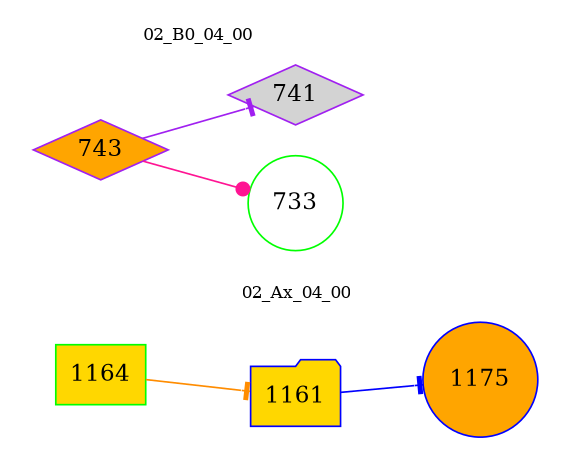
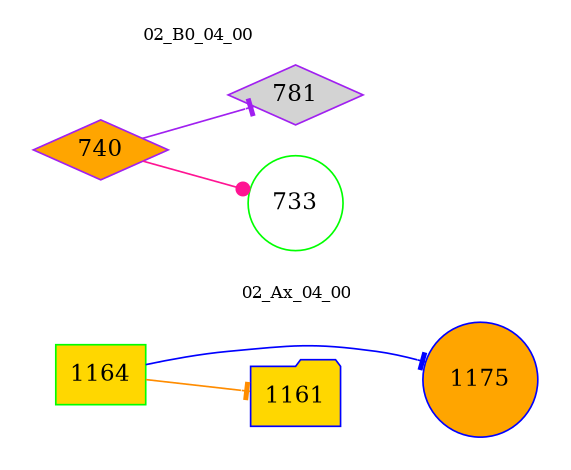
  digraph {
    rankdir=LR
    node [color=green fillcolor=gold shape=circle style=filled]
    edge [arrowhead=tee]
    n1 [label=1164 shape=box]
    n2 [color=blue label=1161 shape=folder]
    n3 [color=blue fillcolor=orange label=1175]
-   n4 [color=purple fillcolor=orange label=743 shape=diamond]
+   n4 [color=purple fillcolor=orange label=740 shape=diamond]
    n5 [fillcolor=white label=733]
-   n6 [color=purple fillcolor=lightgrey label=741 shape=diamond]
+   n6 [color=purple fillcolor=lightgrey label=781 shape=diamond]
    subgraph cluster_1 {
      color=white
      fontsize=10
      label="02_Ax_04_00"
      n1
      n2
      n3
    }
    subgraph cluster_2 {
      color=white
      fontsize=10
      label="02_B0_04_00"
      n4
      n5
      n6
    }
    n1 -> n2 [color=darkorange]
-   n2 -> n3 [color=blue]
+   n1 -> n3 [color=blue]
    n4 -> n5 [arrowhead=dot color=deeppink]
    n4 -> n6 [color=purple]
  }
